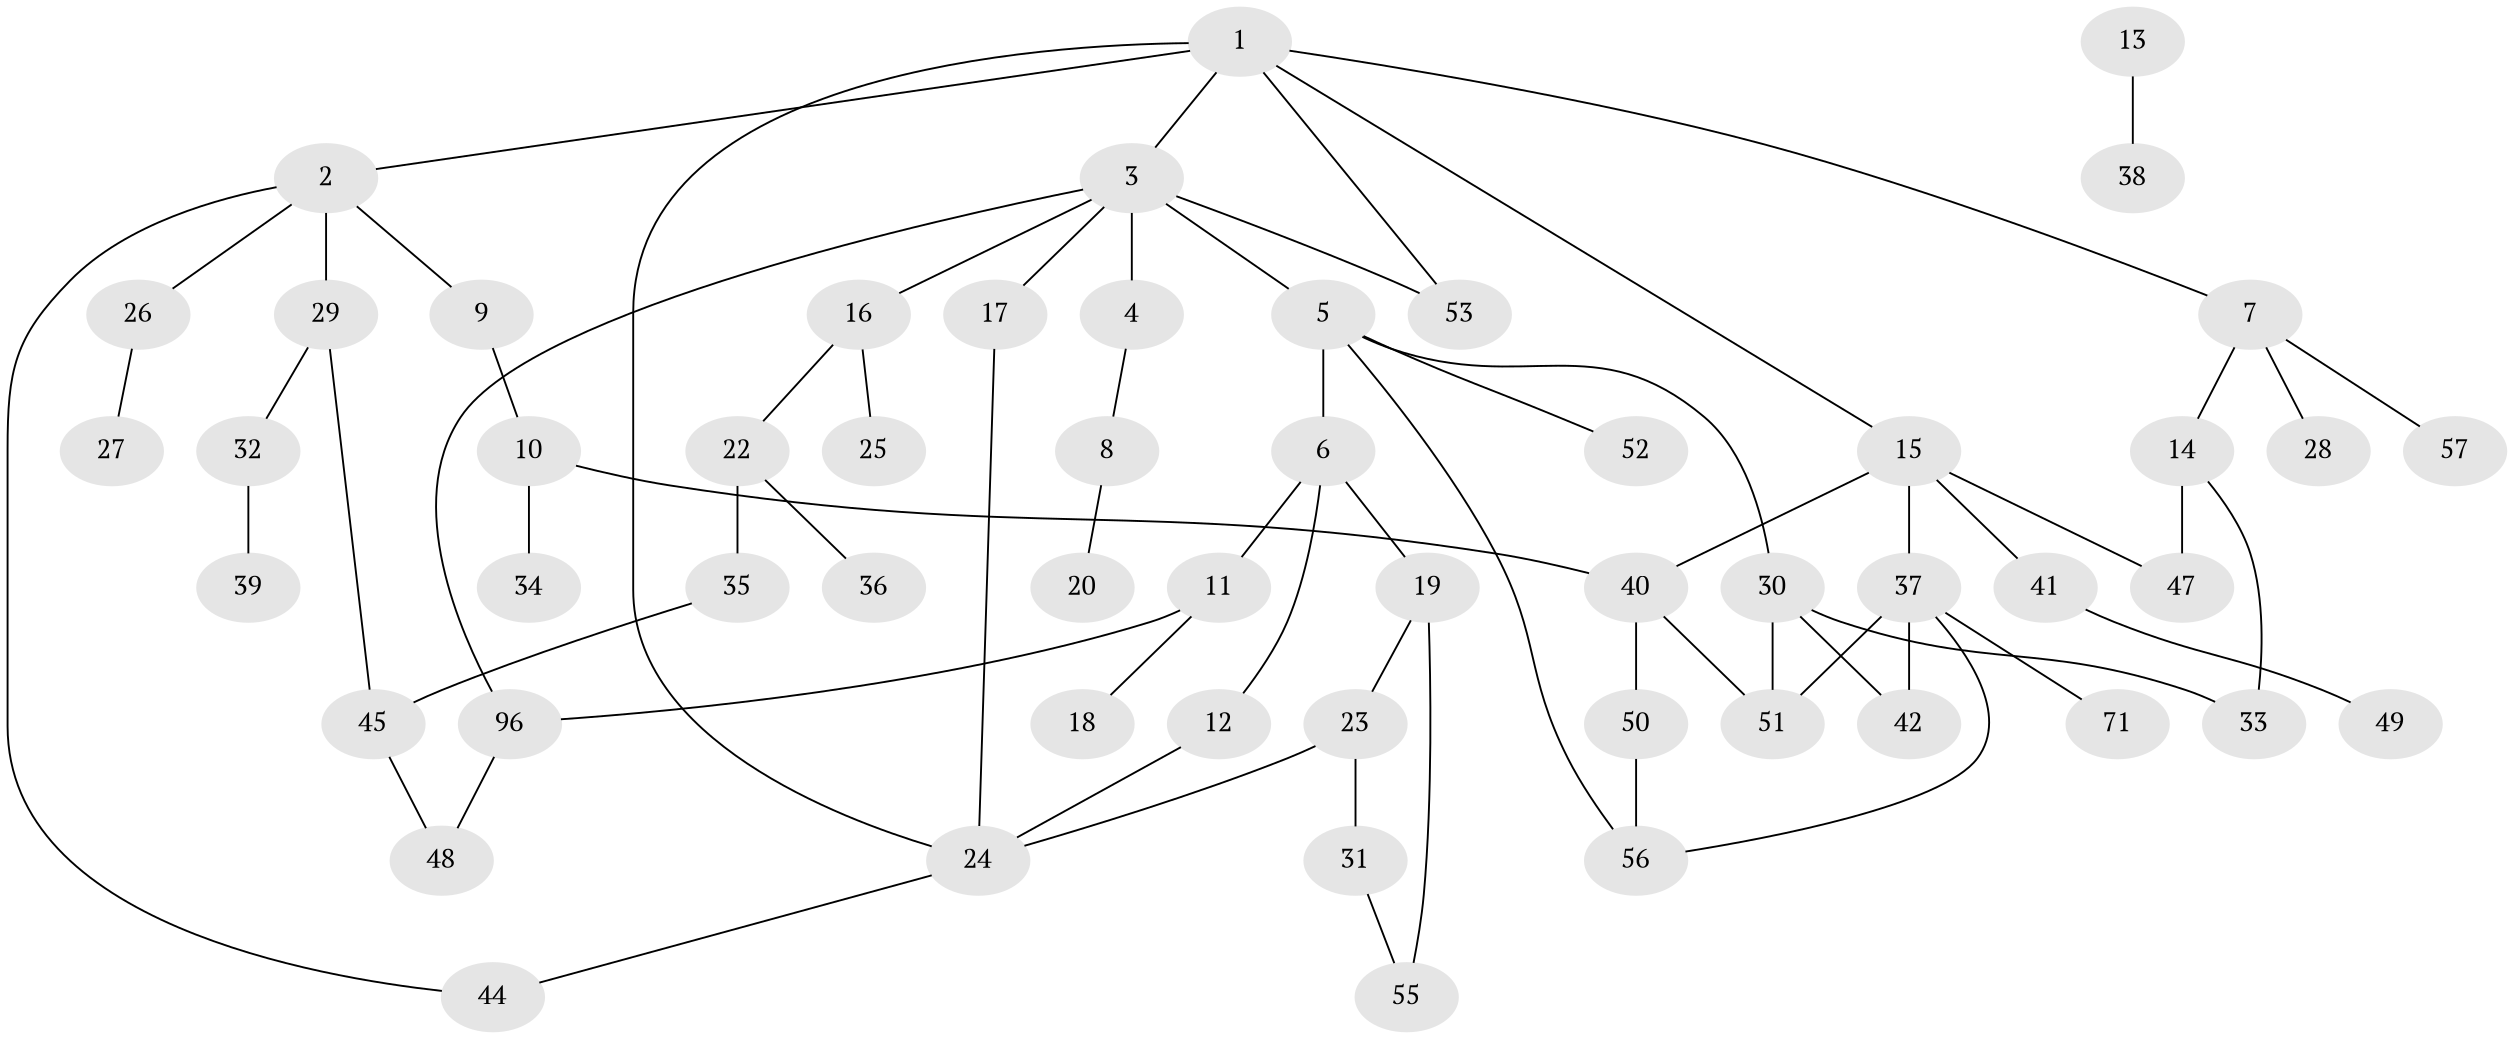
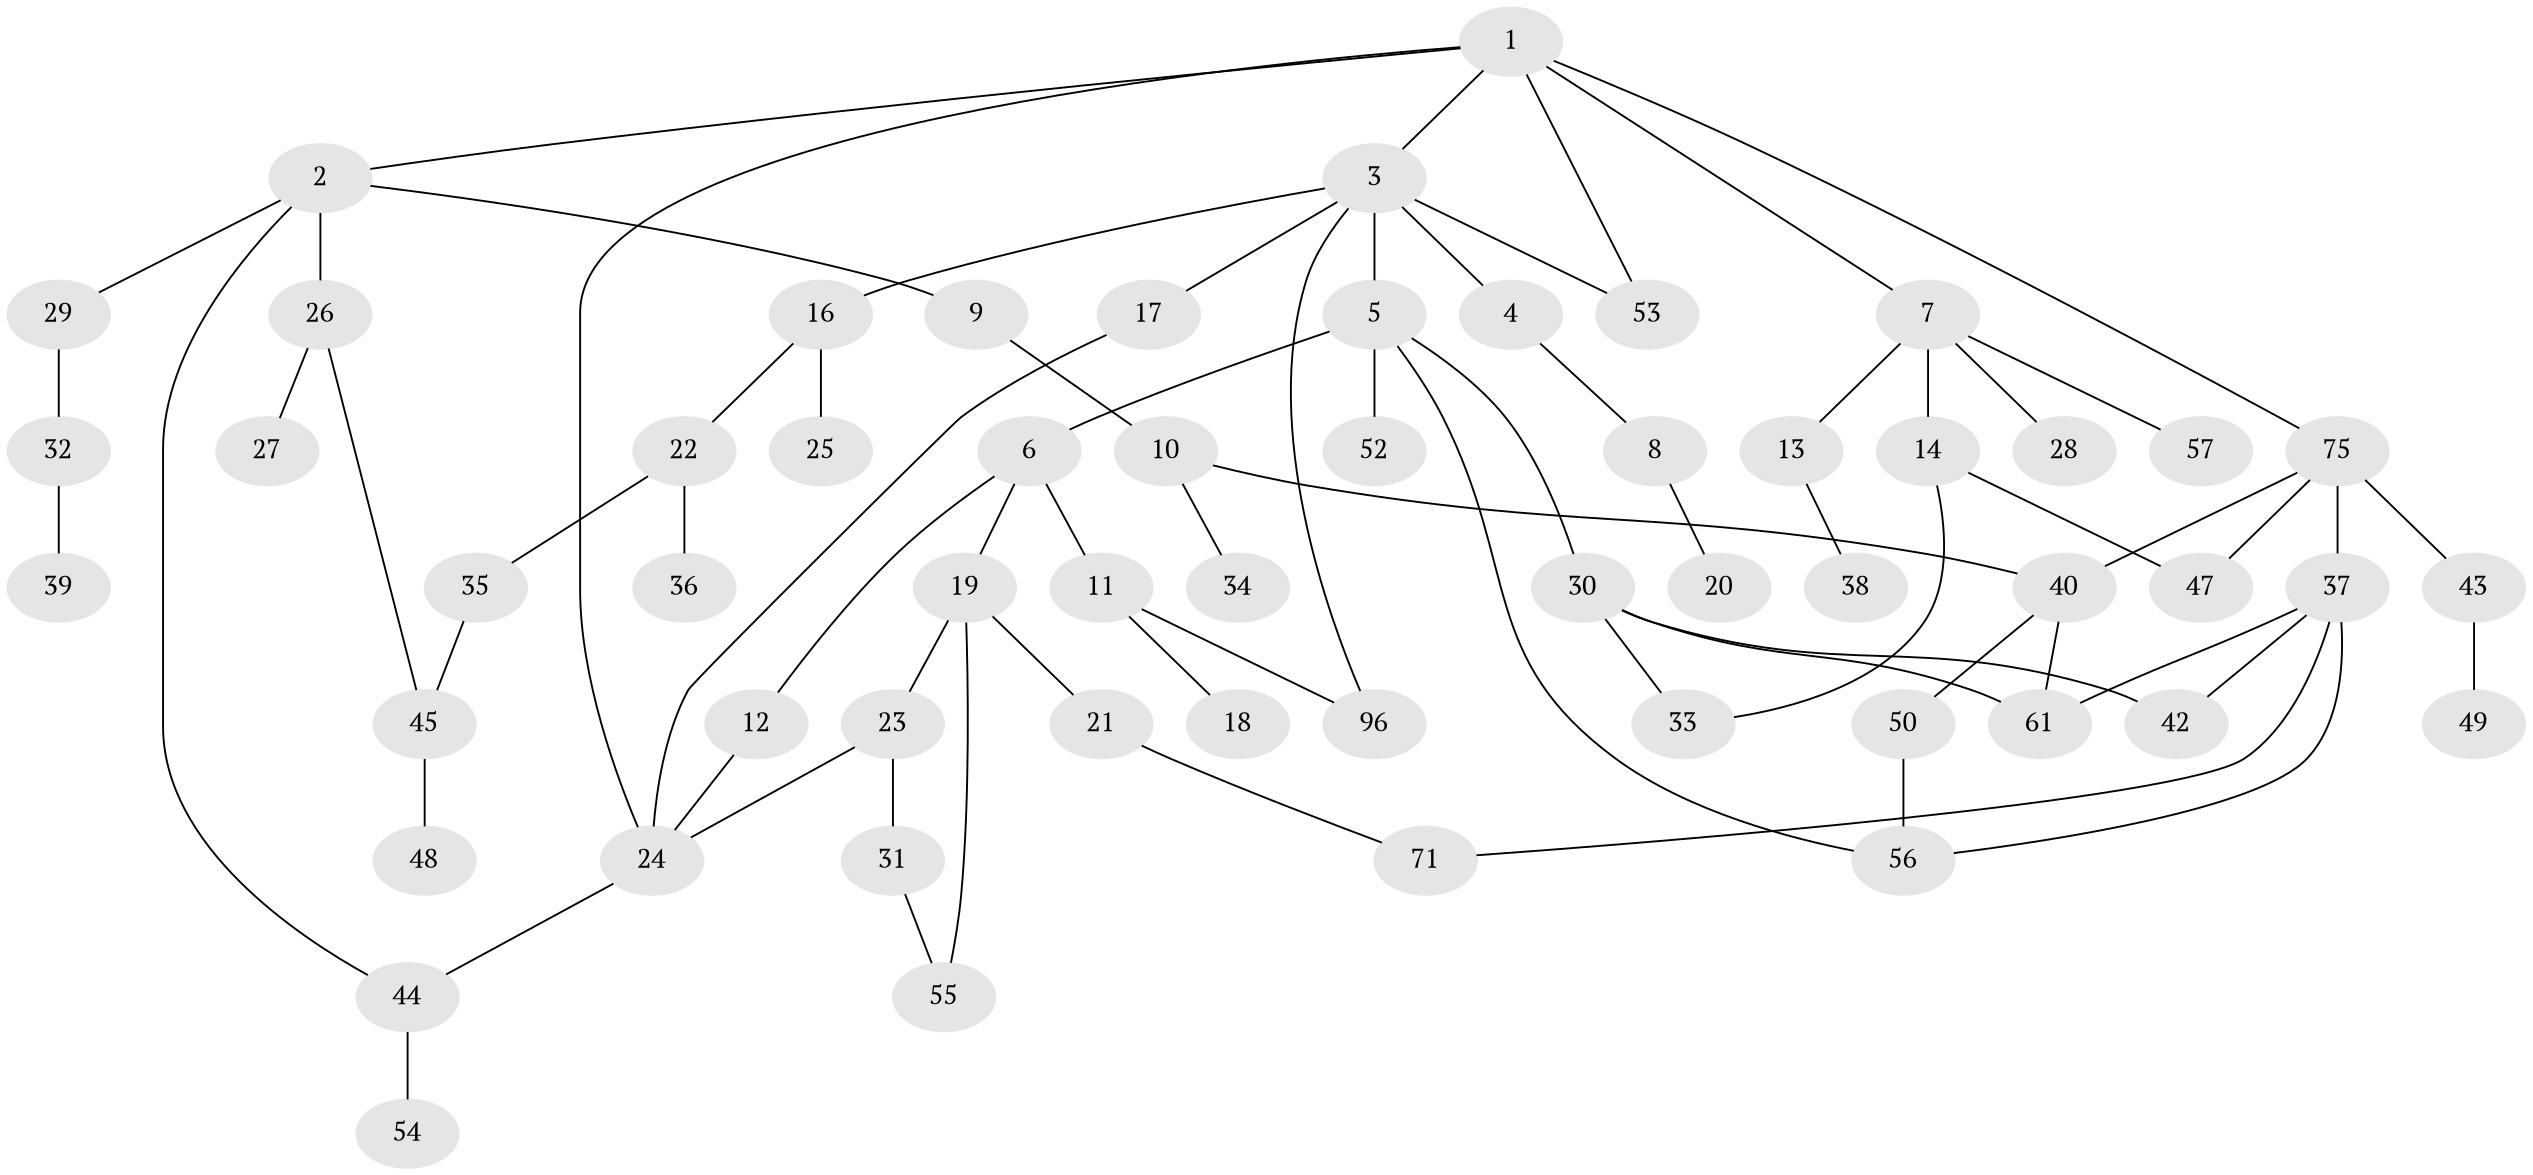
  graph {
    fontname="PT Serif"
    node [color=gray90 fontname="PT Serif" style=filled]
    edge [fontname="PT Serif"]
    1
    2
    3
    7
-   15
+   15 [label=75]
    24
    53
    9
    26
    29
    44
    4
    5
    16
    17
    n16 [label=96]
    13
    14
    28
    57
    40
    37
-   43 [label=41]
+   43
    47
    10
    27
    45
    32
+   54
    8
    6
    30
    52
    56
    22
    25
    48
    20
    11
    12
    19
    33
    42
-   51
+   51 [label=61]
    18
+   21
    23
    55
    n49 [label=71]
    38
    34
    50
    49
    35
    36
    31
    39
    1 -- 2
    1 -- 3
    1 -- 7
    1 -- 15
    1 -- 24
    1 -- 53
    2 -- 9
    2 -- 26
    2 -- 29
    2 -- 44
    3 -- 53
    3 -- 4
    3 -- 5
    3 -- 16
    3 -- 17
    3 -- n16
+   7 -- 13
    7 -- 14
    7 -- 28
    7 -- 57
    15 -- 40
    15 -- 37
    15 -- 43
    15 -- 47
    24 -- 44
    9 -- 10
    26 -- 27
-   29 -- 45
+   26 -- 45
    29 -- 32
+   44 -- 54
    4 -- 8
    5 -- 6
    5 -- 30
    5 -- 52
    5 -- 56
    16 -- 22
    16 -- 25
    17 -- 24
-   n16 -- 48
    13 -- 38
    14 -- 47
    14 -- 33
    40 -- 51
    40 -- 50
    37 -- 56
    37 -- 42
    37 -- 51
    37 -- n49
    43 -- 49
    10 -- 40
    10 -- 34
    45 -- 48
    32 -- 39
    8 -- 20
    6 -- 11
    6 -- 12
    6 -- 19
    30 -- 33
    30 -- 42
    30 -- 51
    22 -- 35
    22 -- 36
    11 -- n16
    11 -- 18
    12 -- 24
+   19 -- 21
    19 -- 23
    19 -- 55
+   21 -- n49
    23 -- 24
    23 -- 31
    50 -- 56
    35 -- 45
    31 -- 55
  }
